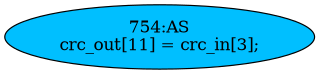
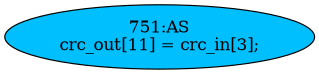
  strict digraph {
    rankdir=LR
    fontname="DejaVu Serif"
-   n1 [ast="<pyverilog.vparser.ast.Assign object at 0x7f0647e527d0>" def_var="['crc_out']" fillcolor=deepskyblue label="754:AS\ncrc_out[11] = crc_in[3];" statements="[]" style=filled typ=Assign use_var="['crc_in']" fontname="DejaVu Serif"]
+   n1 [ast="<pyverilog.vparser.ast.Assign object at 0x7f0647e527d0>" def_var="['crc_out']" fillcolor=deepskyblue label="751:AS\ncrc_out[11] = crc_in[3];" statements="[]" style=filled typ=Assign use_var="['crc_in']" fontname="DejaVu Serif"]
  }
